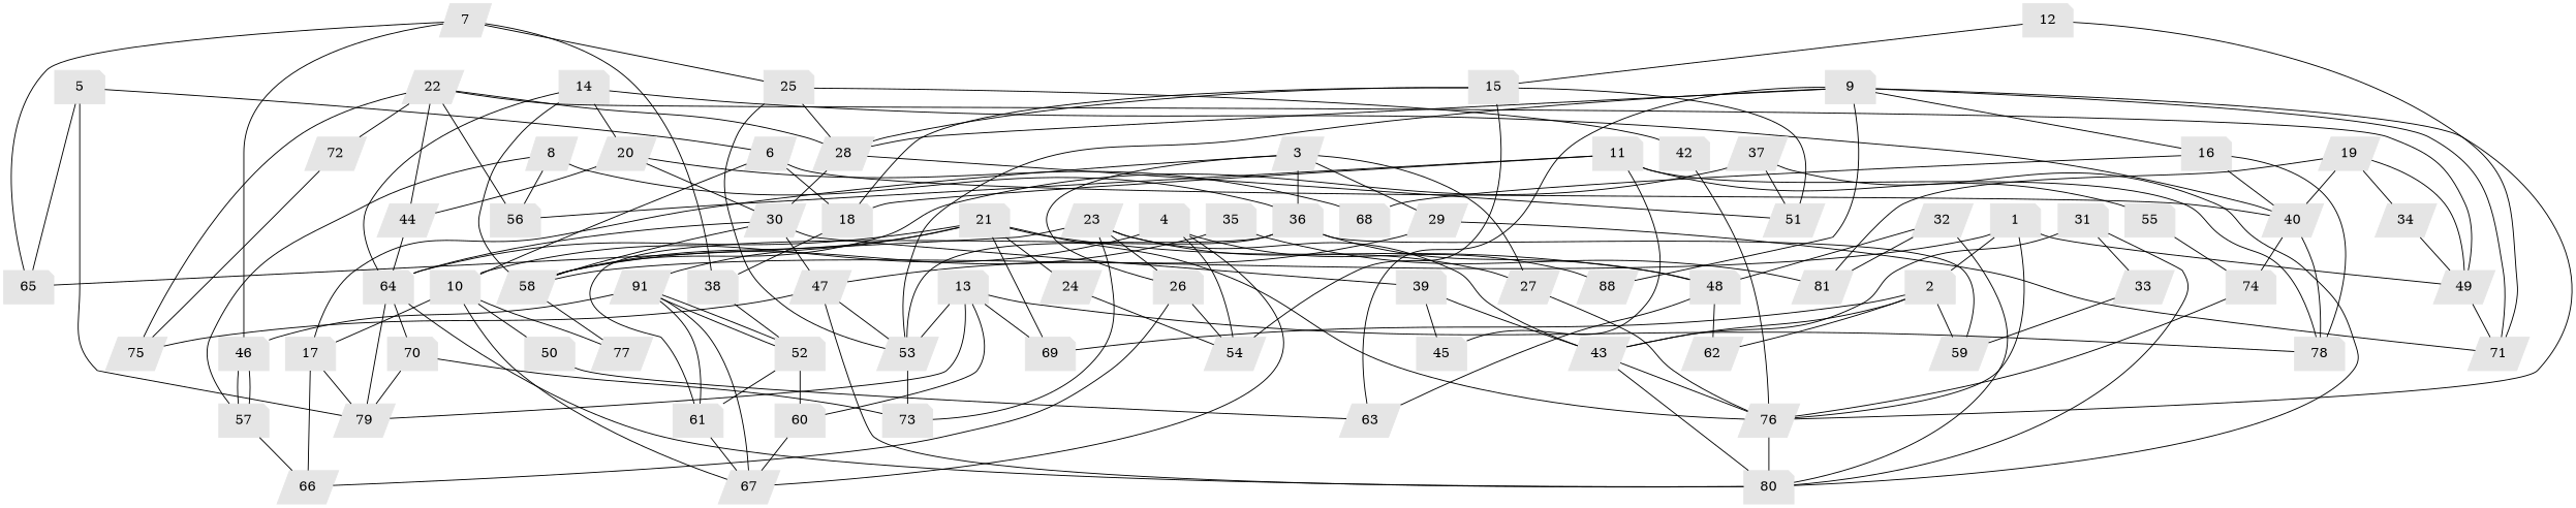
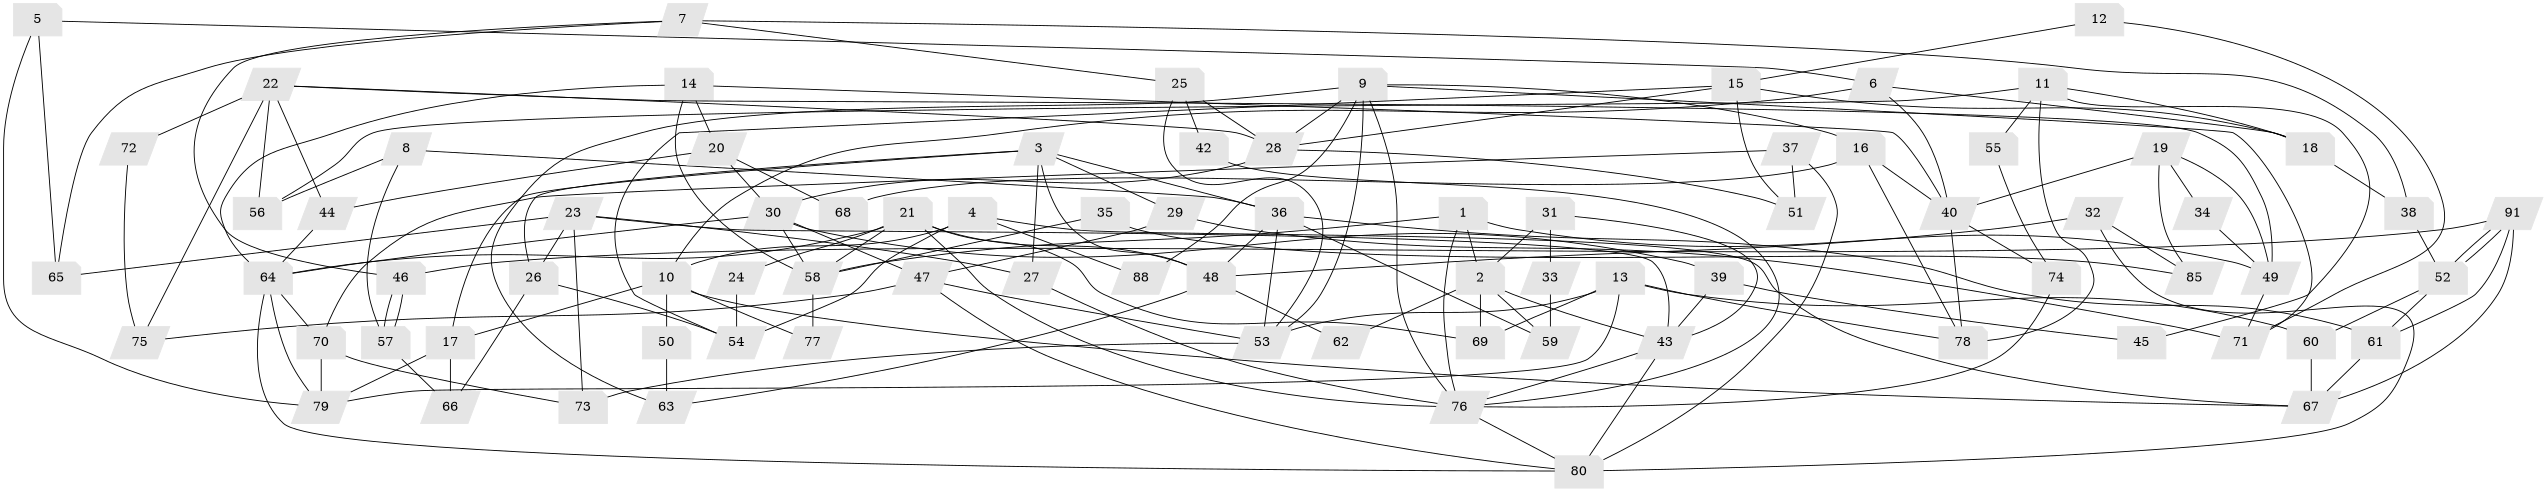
  graph {
    node [color=gray90 shape=note style=filled]
    1
    2
    49 [shape=parallelogram]
    58 [shape=parallelogram]
    76 [shape=parallelogram]
    43 [shape=parallelogram]
    59 [shape=parallelogram]
    62 [shape=parallelogram]
    69
    71 [shape=parallelogram]
    77 [shape=parallelogram]
    80
    3 [shape=parallelogram]
    17
    26
    27 [shape=parallelogram]
    29 [shape=parallelogram]
    48
    36
    8 [shape=parallelogram]
    56
    57
    79 [shape=parallelogram]
    66 [shape=parallelogram]
    54 [shape=parallelogram]
    47 [shape=parallelogram]
    63 [shape=parallelogram]
    4
    10
    67 [shape=parallelogram]
    n31 [label=88 shape=parallelogram]
    50
    6 [shape=parallelogram]
    5
    65
    18
    40 [shape=parallelogram]
    38
    78
    74
    7 [shape=parallelogram]
    25
    46
    28 [shape=parallelogram]
    53 [shape=parallelogram]
    42
    52
    61
    9
    16
    68
    51 [shape=parallelogram]
    30 [shape=parallelogram]
    73
    11
    45
    55
    12
    15
    13
    60
    14
    20 [shape=parallelogram]
    64
    44 [shape=parallelogram]
    70
    19 [shape=parallelogram]
    34 [shape=parallelogram]
-   81 [shape=parallelogram]
+   81 [shape=parallelogram label=85]
    39
    21
    24 [shape=parallelogram]
    n73 [label=91 shape=parallelogram]
    22 [shape=parallelogram]
    72 [shape=parallelogram]
    75 [shape=parallelogram]
    23 [shape=parallelogram]
    31
    33 [shape=parallelogram]
    32 [shape=parallelogram]
    35
    37 [shape=parallelogram]
    1 -- 2
    1 -- 49
    1 -- 58
    1 -- 76
    2 -- 43
    2 -- 59
    2 -- 62
    2 -- 69
    49 -- 71
    58 -- 77
    76 -- 80
    43 -- 76
    43 -- 80
    3 -- 17
    3 -- 26
    3 -- 27
    3 -- 29
+   3 -- 48
    3 -- 36
    17 -- 79
    17 -- 66
    26 -- 66
    26 -- 54
    27 -- 76
    29 -- 71
    29 -- 47
    48 -- 62
    48 -- 63
    36 -- 59
    36 -- 48
    36 -- 53
    36 -- 61
    8 -- 36
    8 -- 56
    8 -- 57
    57 -- 66
    47 -- 80
    47 -- 53
    47 -- 75
    4 -- 54
    4 -- 10
    4 -- 67
    4 -- n31
    10 -- 77
    10 -- 17
    10 -- 67
    10 -- 50
    50 -- 63
    6 -- 10
    6 -- 18
    6 -- 40
    5 -- 79
    5 -- 6
    5 -- 65
    18 -- 38
    40 -- 78
    40 -- 74
    38 -- 52
    74 -- 76
    7 -- 65
    7 -- 38
    7 -- 25
    7 -- 46
    25 -- 28
    25 -- 53
    25 -- 42
    46 -- 57
    46 -- 57
    28 -- 51
    28 -- 30
    53 -- 73
    42 -- 76
    52 -- 61
    52 -- 60
    61 -- 67
    9 -- 76
    9 -- 71
    9 -- 63
    9 -- n31
    9 -- 28
    9 -- 53
    9 -- 16
    16 -- 40
    16 -- 78
    16 -- 68
    30 -- 58
    30 -- 47
    30 -- 64
    30 -- 39
    11 -- 56
    11 -- 18
    11 -- 78
    11 -- 45
    11 -- 55
    55 -- 74
    12 -- 71
    12 -- 15
    15 -- 54
    15 -- 18
    15 -- 28
    15 -- 51
    13 -- 69
    13 -- 79
    13 -- 78
    13 -- 53
    13 -- 60
    60 -- 67
    14 -- 58
    14 -- 40
    14 -- 20
    14 -- 64
    20 -- 68
    20 -- 30
    20 -- 44
    64 -- 80
    64 -- 79
    64 -- 70
    44 -- 64
    70 -- 79
    70 -- 73
    19 -- 49
    19 -- 40
    19 -- 34
    19 -- 81
    34 -- 49
    39 -- 43
    39 -- 45
    21 -- 58
    21 -- 76
    21 -- 69
    21 -- 48
    21 -- 64
    21 -- 24
-   21 -- n73
    24 -- 54
    n73 -- 67
    n73 -- 46
    n73 -- 52
    n73 -- 52
    n73 -- 61
    22 -- 49
    22 -- 56
    22 -- 28
    22 -- 44
    22 -- 72
    22 -- 75
    72 -- 75
    23 -- 43
    23 -- 26
    23 -- 27
    23 -- 65
    23 -- 73
    31 -- 43
-   31 -- 80
+   31 -- 2
    31 -- 33
    33 -- 59
    32 -- 80
    32 -- 48
    32 -- 81
    35 -- 58
    35 -- 81
    37 -- 80
    37 -- 51
-   37 -- 58
+   37 -- 70
  }
